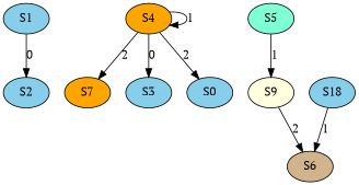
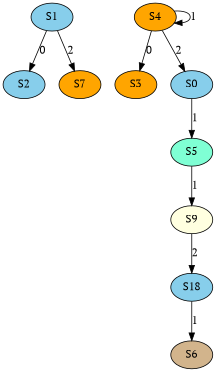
  strict digraph {
    fontname="PT Serif"
    node [fillcolor=skyblue fontname="PT Serif" style=filled]
    edge [fontname="PT Serif"]
    S1
    S2
    S7 [fillcolor=orange]
    S4 [fillcolor=orange]
-   S3
+   S3 [fillcolor=orange]
    n6 [label=S0]
    S5 [fillcolor=aquamarine]
    S9 [fillcolor=lightyellow]
    n9 [label=S18]
    S6 [fillcolor=tan]
    S1 -> S2 [label=0]
-   S4 -> S7 [label=2]
+   S1 -> S7 [label=2]
    S4 -> S4 [label=1]
    S4 -> S3 [label=0]
    S4 -> n6 [label=2]
+   n6 -> S5 [label=1]
    S5 -> S9 [label=1]
-   S9 -> S6 [label=2]
+   S9 -> n9 [label=2]
    n9 -> S6 [label=1]
  }
